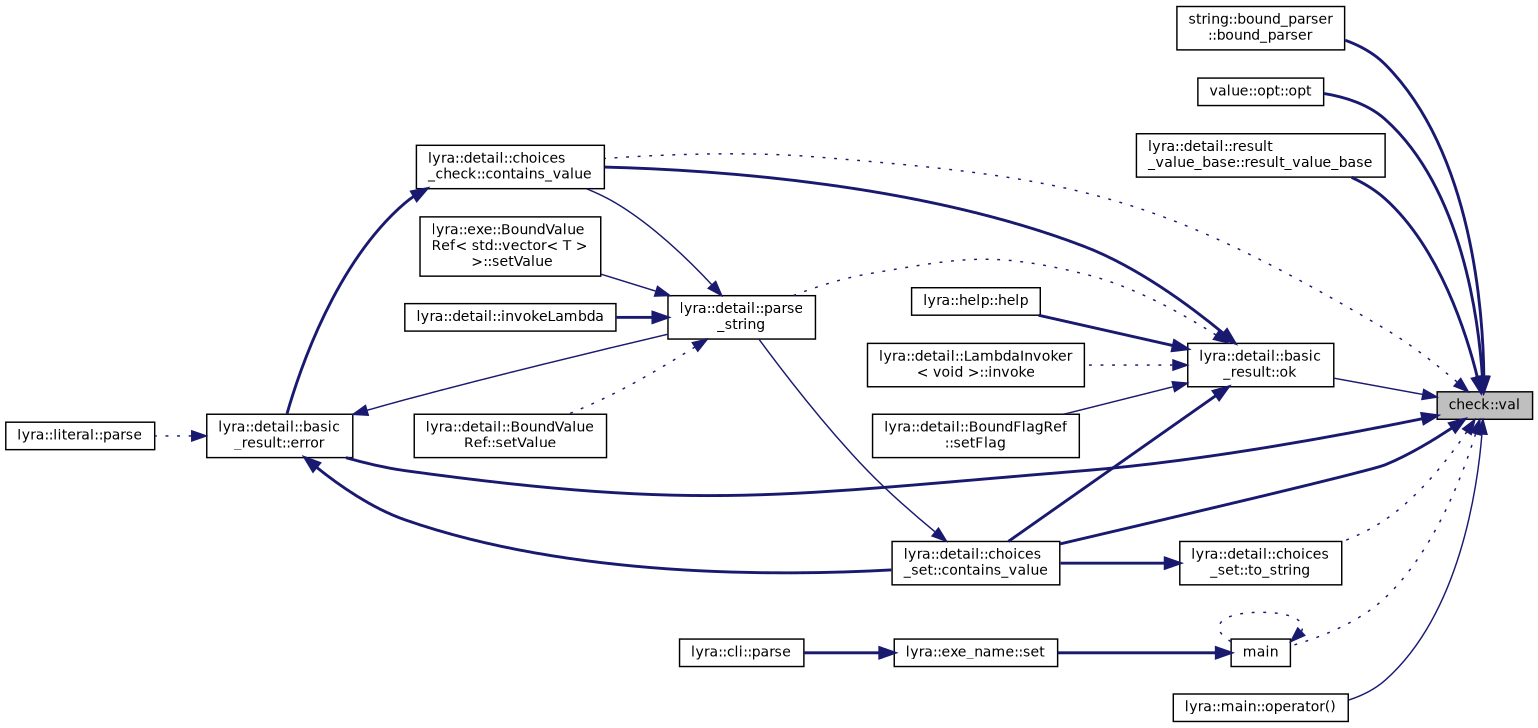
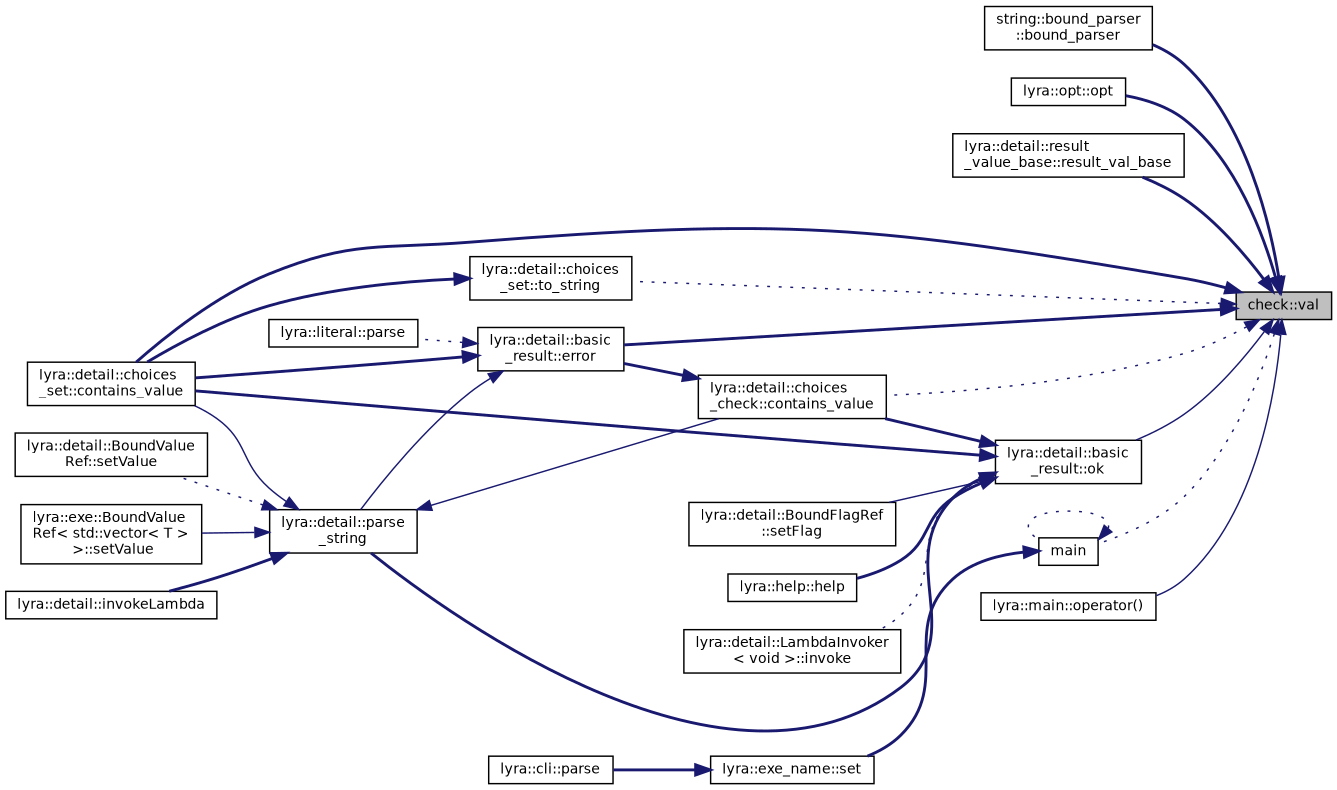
  digraph {
    rankdir=RL
    node [color=black fillcolor=white fontname=Helvetica fontsize=10 shape=record style=filled]
    edge [color=midnightblue dir=back fontname=Helvetica fontsize=10 labelfontname=Helvetica labelfontsize=10 style=bold]
    n1 [fillcolor=grey75 fontcolor=black height=0.2 label="check::val" width=0.4]
    n2 [height=0.2 label="string::bound_parser\l::bound_parser" width=0.4]
-   n3 [height=0.2 label="value::opt::opt" width=0.4]
-   n4 [height=0.2 label="lyra::detail::result\l_value_base::result_value_base" width=0.4]
+   n3 [height=0.2 label="lyra::opt::opt" width=0.4]
+   n4 [height=0.2 label="lyra::detail::result\l_value_base::result_val_base" width=0.4]
    n5 [height=0.2 label="lyra::detail::choices\l_set::contains_value" width=0.4]
    n6 [height=0.2 label="lyra::detail::choices\l_check::contains_value" width=0.4]
    n7 [height=0.2 label="lyra::detail::basic\l_result::error" width=0.4]
    n8 [height=0.2 label=main width=0.4]
    n9 [height=0.2 label="lyra::detail::basic\l_result::ok" width=0.4]
    n10 [height=0.2 label="lyra::main::operator()" width=0.4]
    n11 [height=0.2 label="lyra::detail::choices\l_set::to_string" width=0.4]
    n12 [height=0.2 label="lyra::literal::parse" width=0.4]
    n13 [height=0.2 label="lyra::detail::parse\l_string" width=0.4]
    n14 [height=0.2 label="lyra::exe_name::set" width=0.4]
    n15 [height=0.2 label="lyra::help::help" width=0.4]
    n16 [height=0.2 label="lyra::detail::LambdaInvoker\l\< void \>::invoke" width=0.4]
    n17 [height=0.2 label="lyra::detail::BoundFlagRef\l::setFlag" width=0.4]
    n18 [height=0.2 label="lyra::detail::invokeLambda" width=0.4]
    n19 [height=0.2 label="lyra::detail::BoundValue\lRef::setValue" width=0.4]
    n20 [height=0.2 label="lyra::exe::BoundValue\lRef\< std::vector\< T \>\l \>::setValue" width=0.4]
    n21 [height=0.2 label="lyra::cli::parse" width=0.4]
    n1 -> n2
    n1 -> n3
    n1 -> n4
    n1 -> n5
    n1 -> n6 [style=dotted]
    n1 -> n7
    n1 -> n8 [style=dotted]
    n1 -> n9 [style=solid]
    n1 -> n10 [style=solid]
    n1 -> n11 [style=dotted]
    n6 -> n7
    n7 -> n5
    n7 -> n12 [style=dotted]
    n7 -> n13 [style=solid]
    n8 -> n8 [style=dotted]
    n8 -> n14
    n9 -> n5
    n9 -> n6
-   n9 -> n13 [style=dotted]
+   n9 -> n13
    n9 -> n15
    n9 -> n16 [style=dotted]
    n9 -> n17 [style=solid]
    n11 -> n5
-   n5 -> n13 [style=solid]
+   n13 -> n5 [style=solid]
    n13 -> n6 [style=solid]
    n13 -> n18
    n13 -> n19 [style=dotted]
    n13 -> n20 [style=solid]
    n14 -> n21
  }
